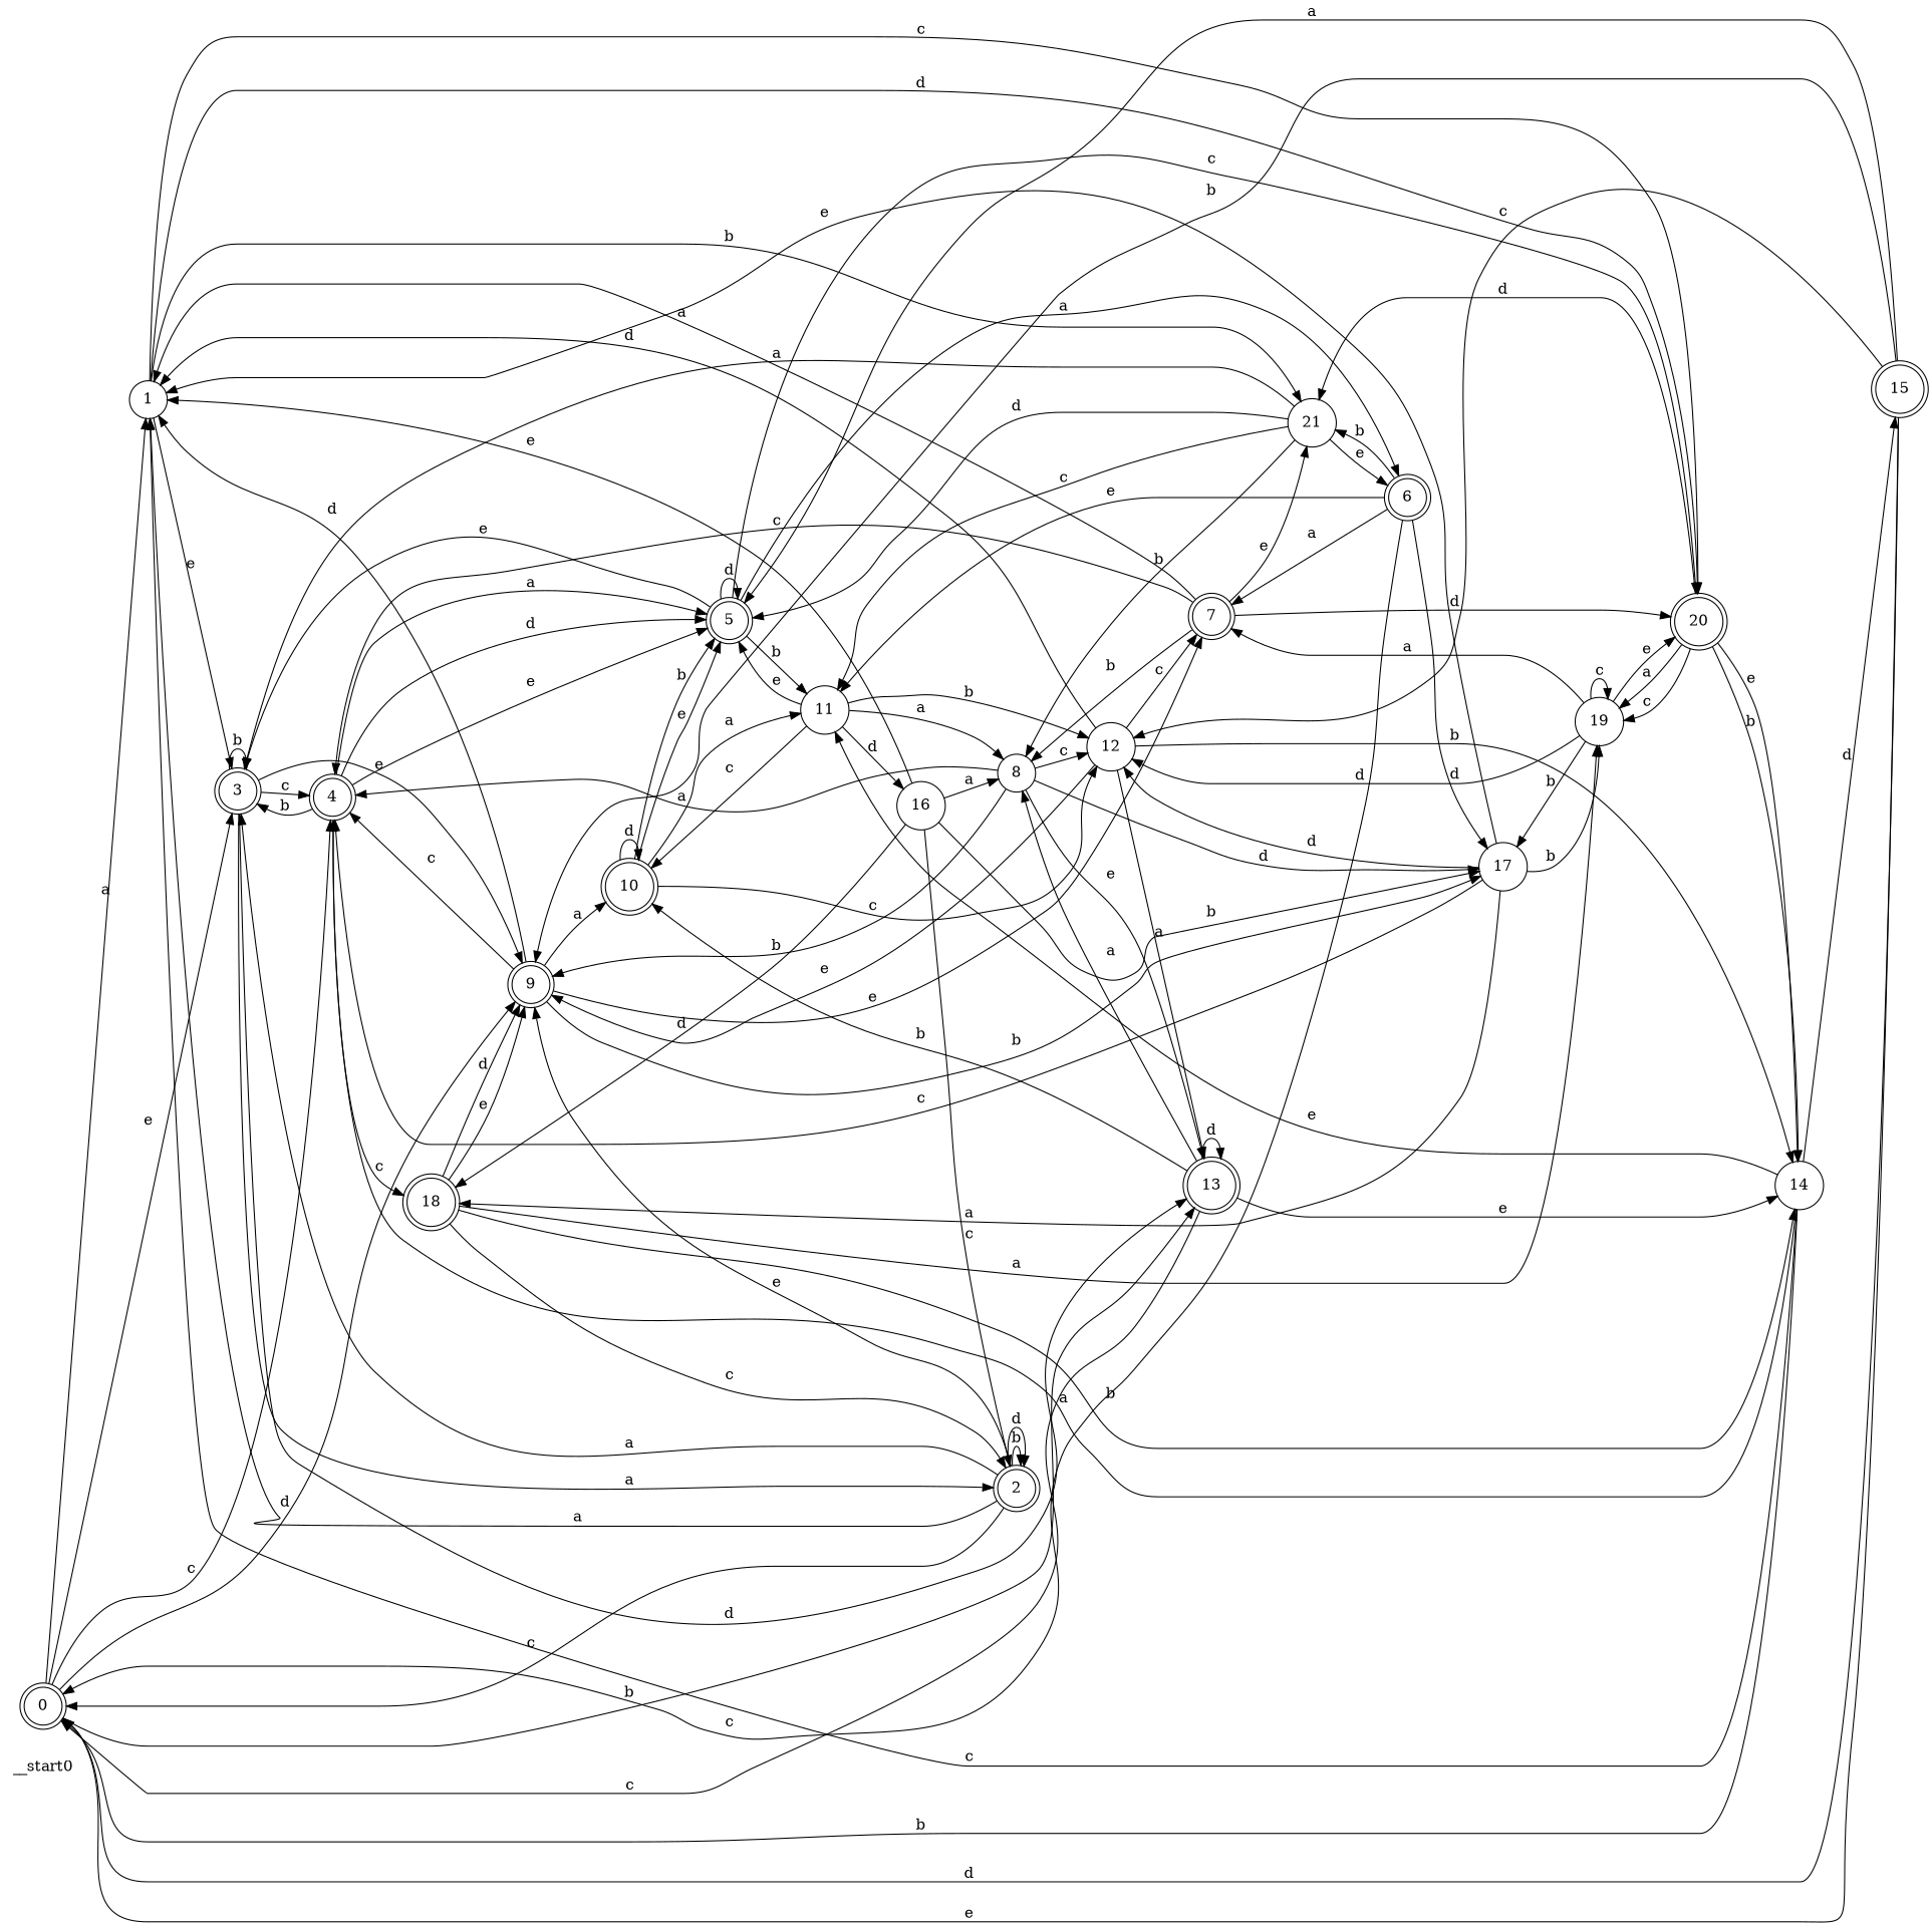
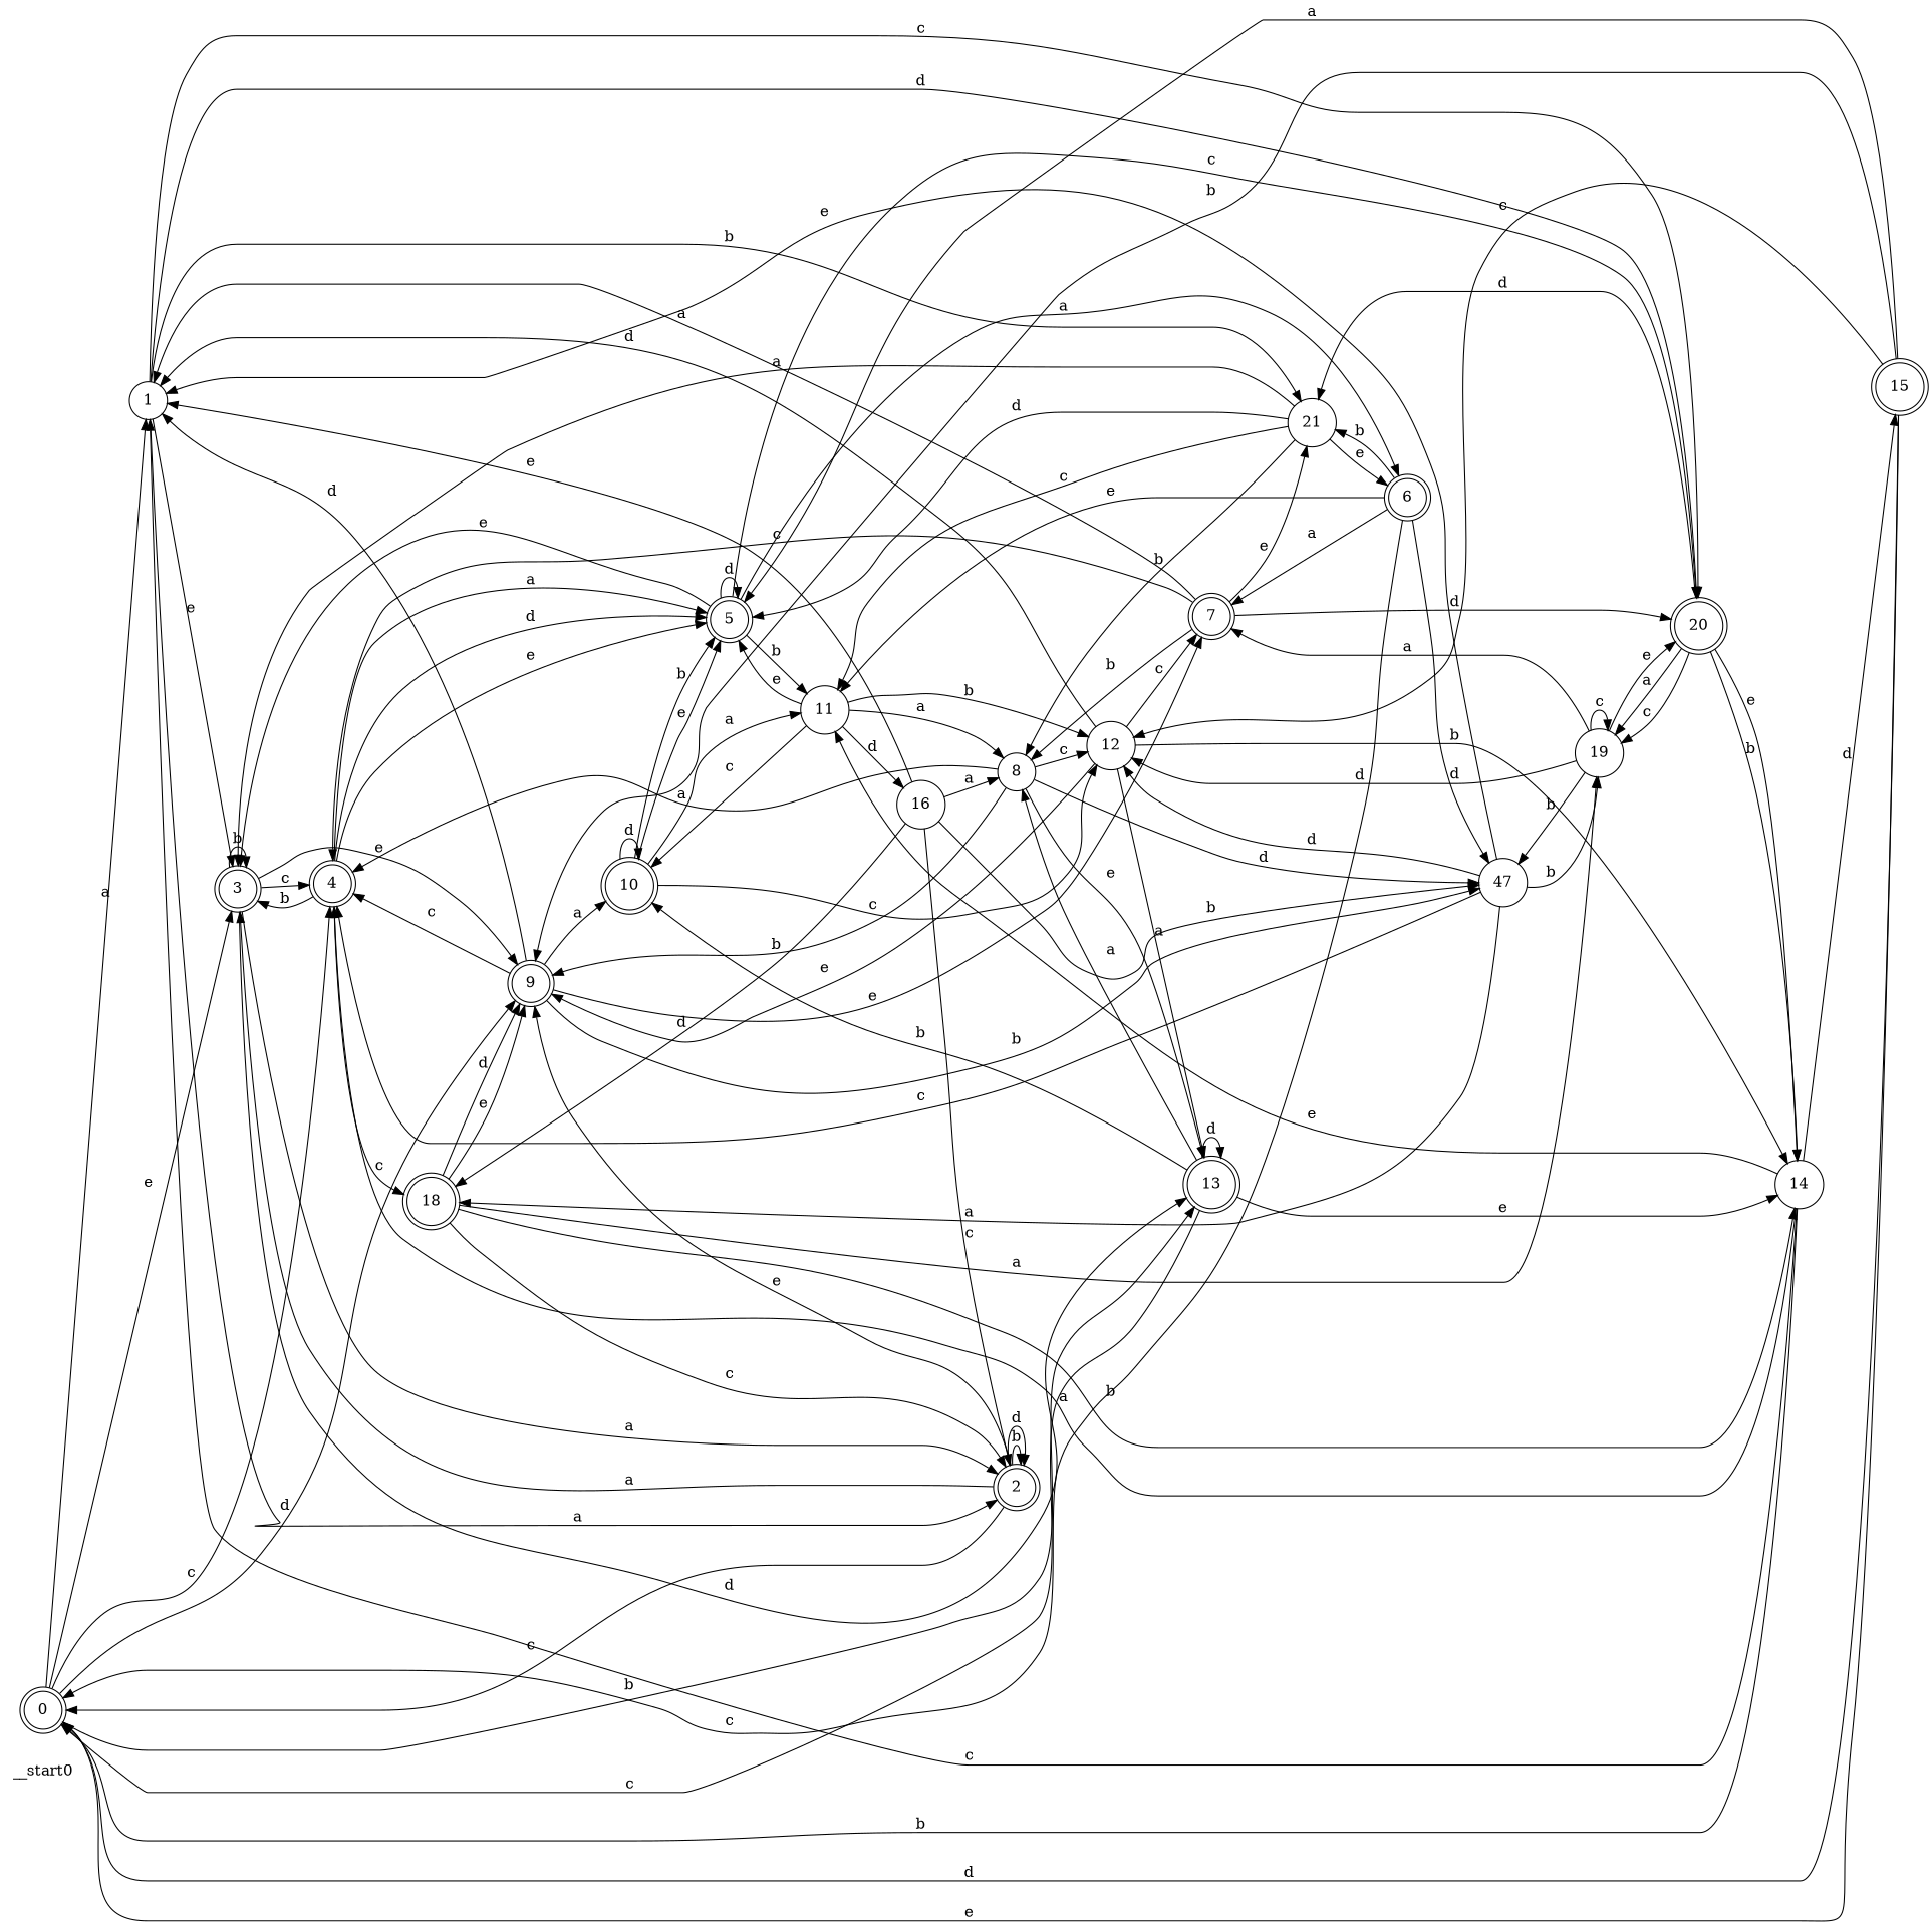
  digraph {
    rankdir=LR
    node [shape=doublecircle color=black fillcolor=white style="rounded,filled"]
    __start0 [shape=none color="" fillcolor="" style=""]
    n2 [label=0 style=filled]
    n3 [label=1 shape=circle style=filled]
    n4 [label=3]
    n5 [label=4]
    n6 [label=9]
    n7 [label=13]
    n8 [label=2]
    n9 [label=20]
    n10 [label=21 shape=circle style=filled]
    n11 [label=5]
    n12 [label=18]
    n13 [label=7]
-   n14 [label=17 shape=circle style=filled]
+   n14 [label=47 shape=circle style=filled]
    n15 [label=10]
    n16 [label=8 shape=circle style=filled]
    n17 [label=14 shape=circle style=filled]
    n18 [label=19 shape=circle style=filled]
    n19 [label=6]
    n20 [label=11 shape=circle style=filled]
    n21 [label=12 shape=circle style=filled]
    n22 [label=16 shape=circle style=filled]
    n23 [label=15]
    n2 -> n3 [label=a]
    n2 -> n4 [label=e]
    n2 -> n5 [label=c]
    n2 -> n6 [label=d]
    n2 -> n7 [label=b]
    n3 -> n4 [label=e]
-   n8 -> n3 [label=a]
+   n3 -> n8 [label=a]
    n3 -> n9 [label=c]
    n3 -> n9 [label=d]
    n3 -> n10 [label=b]
    n4 -> n4 [label=b]
    n4 -> n5 [label=c]
    n4 -> n6 [label=e]
    n4 -> n7 [label=d]
    n4 -> n8 [label=a]
    n5 -> n4 [label=b]
    n5 -> n11 [label=a]
    n5 -> n11 [label=d]
    n5 -> n11 [label=e]
    n5 -> n12 [label=c]
    n6 -> n3 [label=d]
    n6 -> n5 [label=c]
    n6 -> n13 [label=e]
    n6 -> n14 [label=b]
    n6 -> n15 [label=a]
    n7 -> n2 [label=c]
    n7 -> n7 [label=d]
    n7 -> n15 [label=b]
    n7 -> n16 [label=a]
    n7 -> n17 [label=e]
    n8 -> n2 [label=c]
    n8 -> n4 [label=a]
    n8 -> n6 [label=e]
    n8 -> n8 [label=b]
    n8 -> n8 [label=d]
    n9 -> n10 [label=d]
    n9 -> n17 [label=b]
    n9 -> n17 [label=e]
    n9 -> n18 [label=a]
    n9 -> n18 [label=c]
    n10 -> n4 [label=a]
    n10 -> n11 [label=d]
    n10 -> n16 [label=b]
    n10 -> n19 [label=e]
    n10 -> n20 [label=c]
    n11 -> n4 [label=e]
    n11 -> n9 [label=c]
    n11 -> n11 [label=d]
    n11 -> n19 [label=a]
    n11 -> n20 [label=b]
    n12 -> n6 [label=d]
    n12 -> n6 [label=e]
    n12 -> n8 [label=c]
    n12 -> n17 [label=b]
    n12 -> n18 [label=a]
    n13 -> n3 [label=a]
    n13 -> n5 [label=c]
    n13 -> n9 [label=d]
    n13 -> n10 [label=e]
    n13 -> n16 [label=b]
    n14 -> n3 [label=e]
    n14 -> n5 [label=c]
    n14 -> n12 [label=a]
    n14 -> n18 [label=b]
    n14 -> n21 [label=d]
    n15 -> n11 [label=b]
    n15 -> n11 [label=e]
    n15 -> n15 [label=d]
    n15 -> n20 [label=a]
    n15 -> n21 [label=c]
    n16 -> n5 [label=a]
    n16 -> n6 [label=b]
    n16 -> n7 [label=e]
    n16 -> n14 [label=d]
    n16 -> n21 [label=c]
    n17 -> n2 [label=b]
    n17 -> n3 [label=c]
    n17 -> n5 [label=a]
    n17 -> n20 [label=e]
    n17 -> n23 [label=d]
    n18 -> n9 [label=e]
    n18 -> n13 [label=a]
    n18 -> n14 [label=b]
    n18 -> n18 [label=c]
    n18 -> n21 [label=d]
    n19 -> n2 [label=c]
    n19 -> n10 [label=b]
    n19 -> n13 [label=a]
    n19 -> n14 [label=d]
    n19 -> n20 [label=e]
    n20 -> n11 [label=e]
    n20 -> n15 [label=c]
    n20 -> n16 [label=a]
    n20 -> n21 [label=b]
    n20 -> n22 [label=d]
    n21 -> n3 [label=d]
    n21 -> n6 [label=e]
    n21 -> n7 [label=a]
    n21 -> n13 [label=c]
    n21 -> n17 [label=b]
    n22 -> n3 [label=e]
    n22 -> n8 [label=c]
    n22 -> n12 [label=d]
    n22 -> n14 [label=b]
    n22 -> n16 [label=a]
    n23 -> n2 [label=d]
    n23 -> n2 [label=e]
    n23 -> n6 [label=b]
    n23 -> n11 [label=a]
    n23 -> n21 [label=c]
  }
